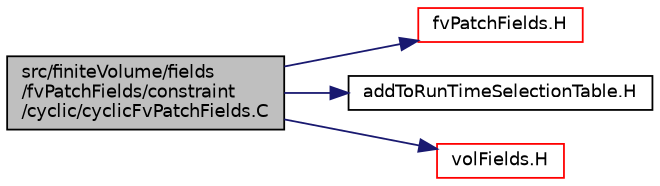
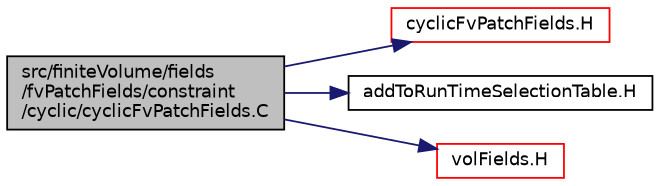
  digraph {
    rankdir=LR
    node [color=black fontname=Helvetica fontsize=10 shape=record]
    edge [color=midnightblue fontname=Helvetica fontsize=10 labelfontname=Helvetica labelfontsize=10 style=solid]
    n1 [fillcolor=grey75 fontcolor=black height=0.2 label="src/finiteVolume/fields\l/fvPatchFields/constraint\l/cyclic/cyclicFvPatchFields.C" style=filled width=0.4]
-   n2 [color=red height=0.2 label="fvPatchFields.H" width=0.4]
+   n2 [color=red height=0.2 label="cyclicFvPatchFields.H" width=0.4]
    n3 [height=0.2 label="addToRunTimeSelectionTable.H" width=0.4]
    n4 [color=red height=0.2 label="volFields.H" width=0.4]
    n1 -> n2
    n1 -> n3
    n1 -> n4
  }
